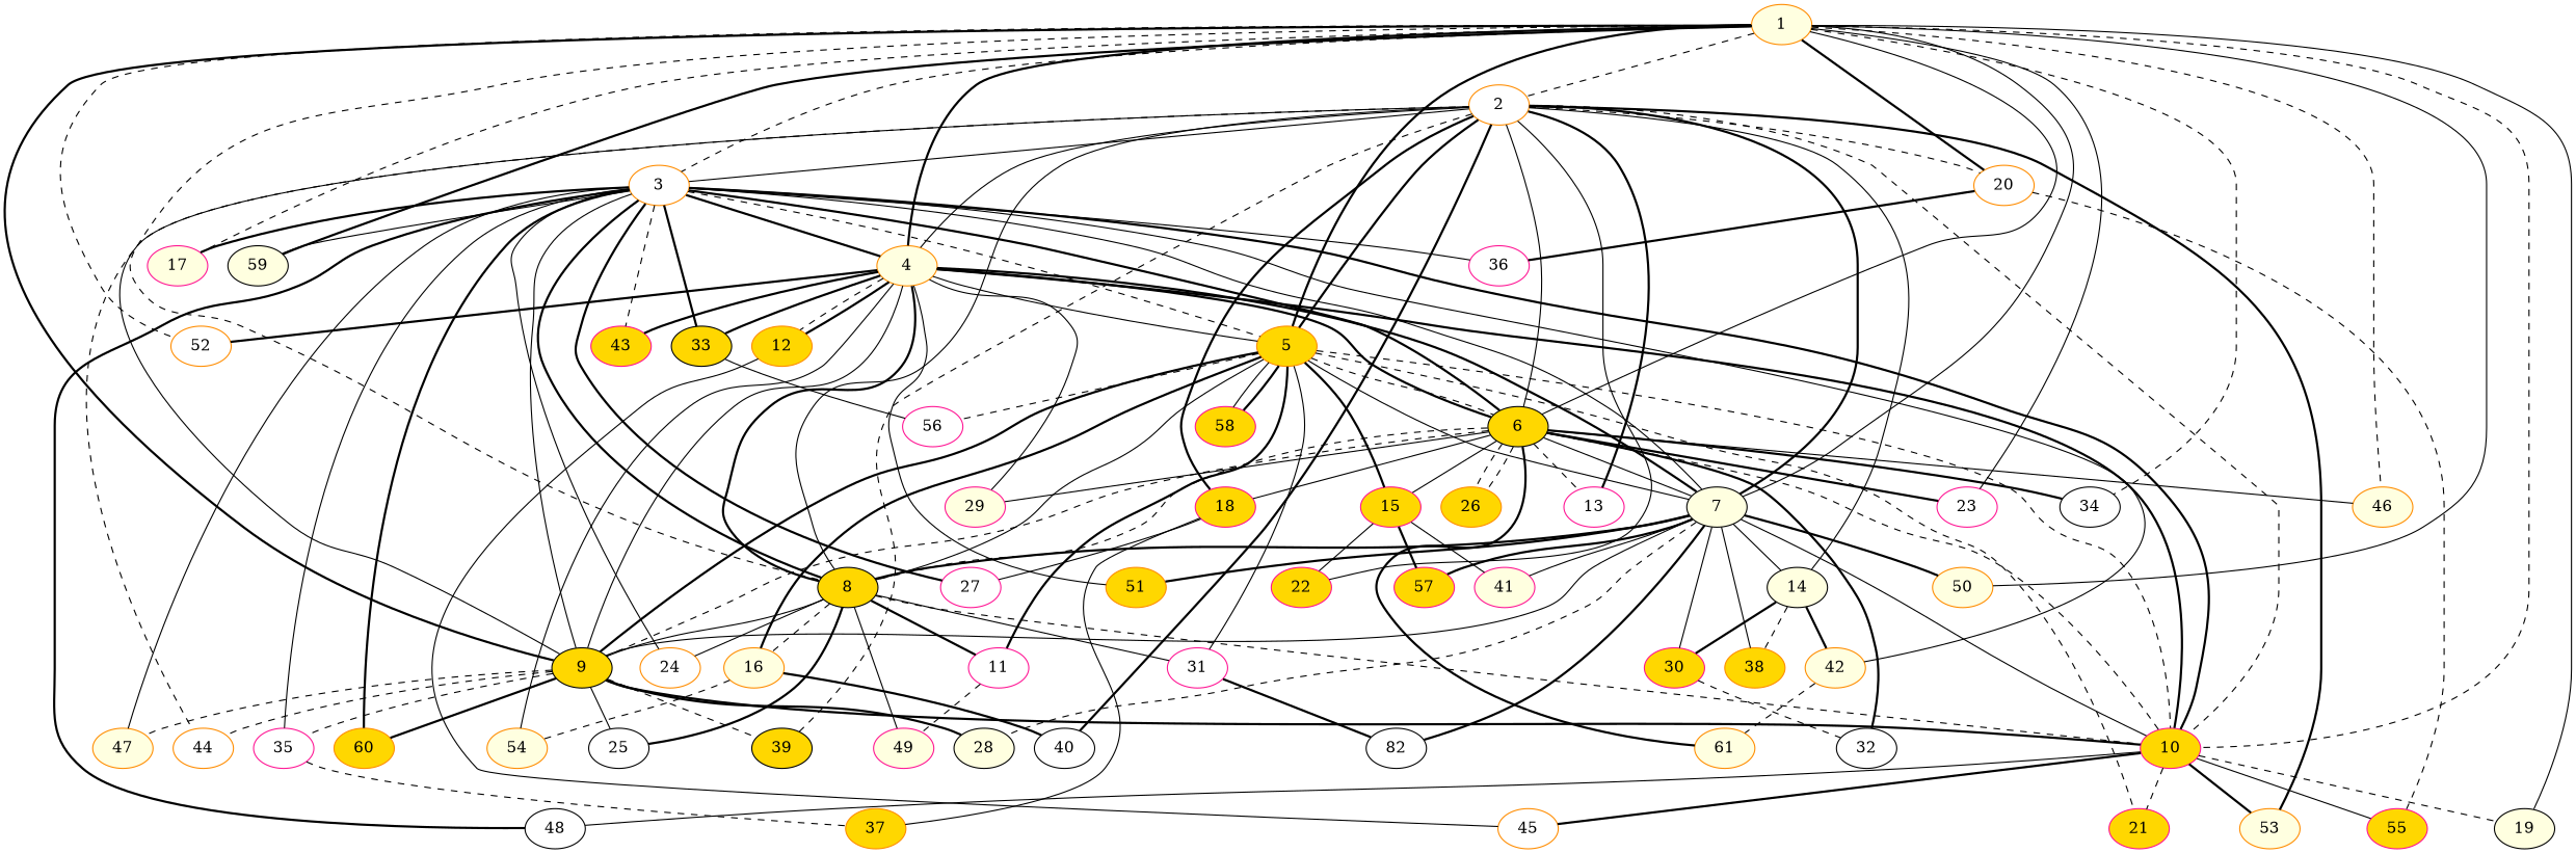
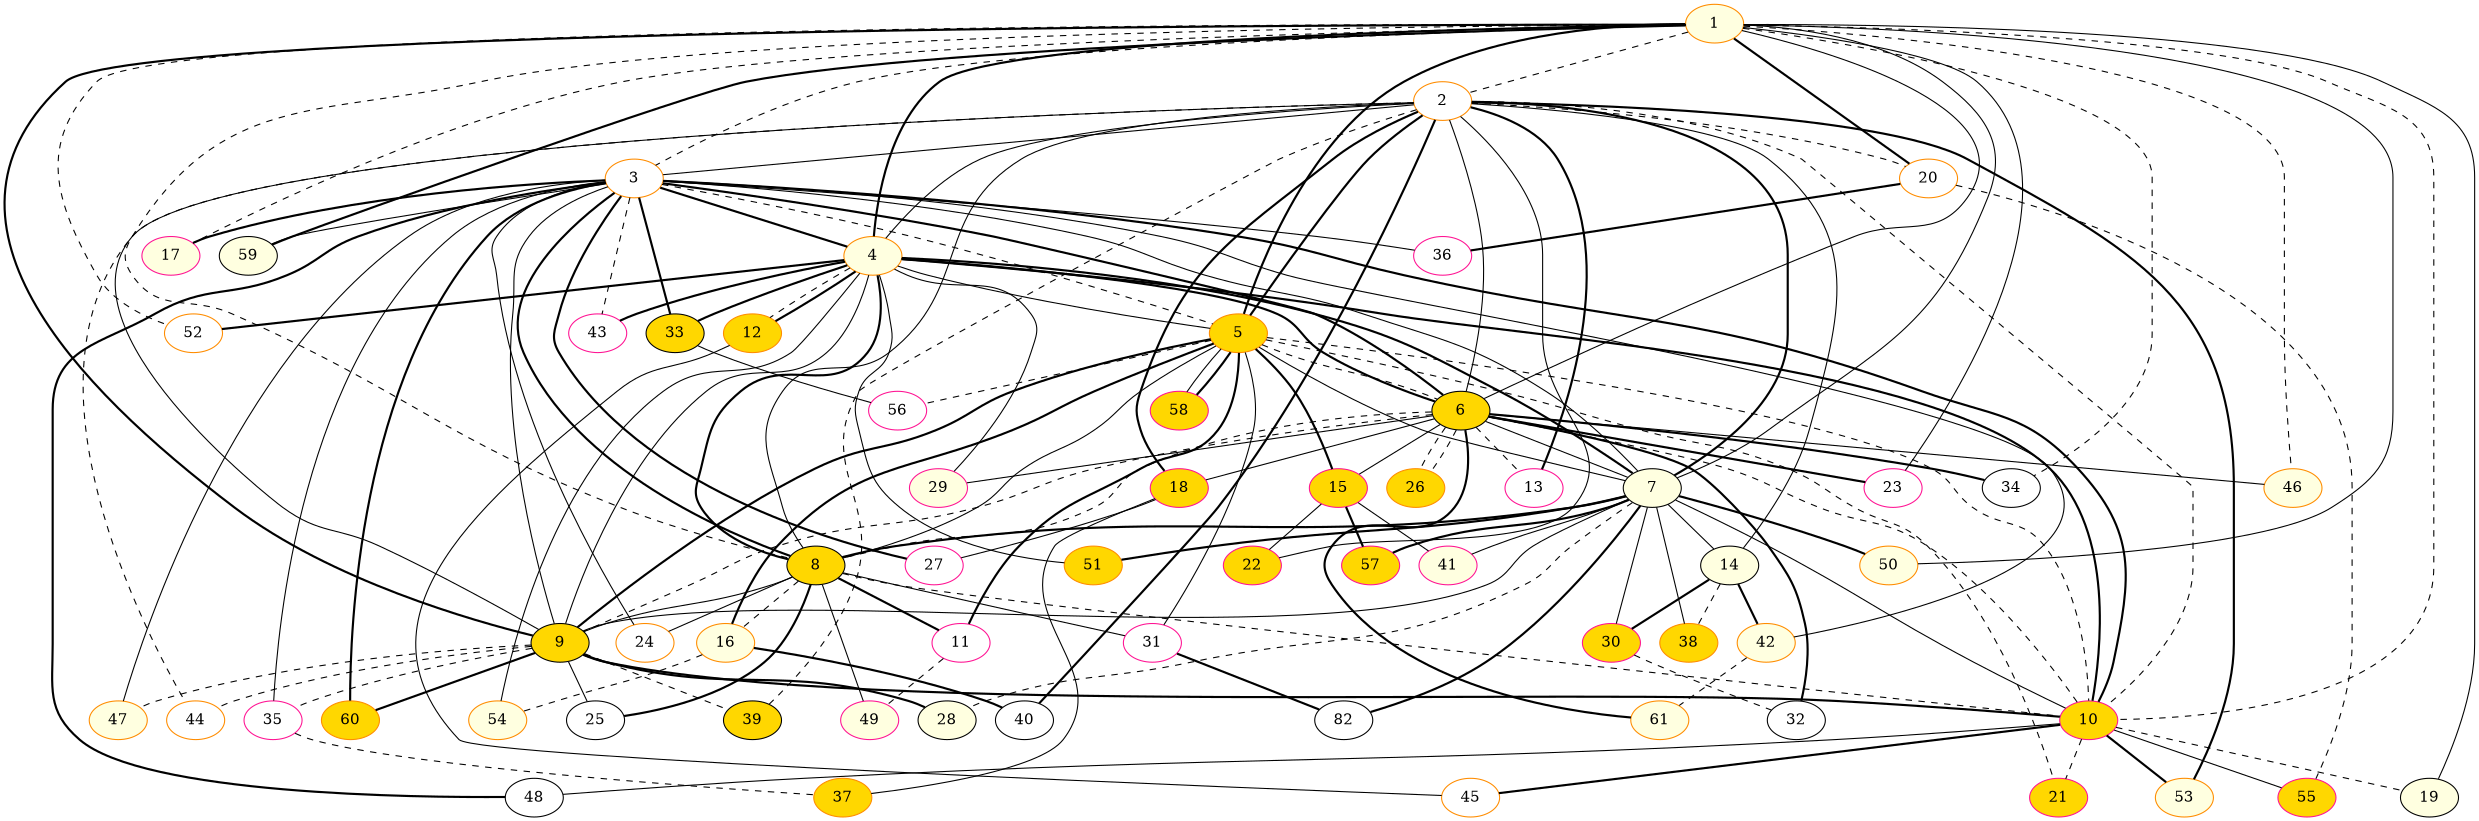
  graph {
    node [color=darkorange fillcolor=gold style=filled]
    edge [style=bold]
    1 [fillcolor=lightyellow]
    2 [fillcolor=white]
    3 [fillcolor=white]
    4 [fillcolor=lightyellow]
    5
    6 [color=black]
    7 [color=black fillcolor=lightyellow]
    8 [color=black]
    9 [color=black]
    10 [color=deeppink]
    17 [color=deeppink fillcolor=lightyellow]
    19 [color=black fillcolor=lightyellow]
    20 [fillcolor=white]
    23 [color=deeppink fillcolor=white]
    34 [color=black fillcolor=white]
    46 [fillcolor=lightyellow]
    50 [fillcolor=lightyellow]
    52 [fillcolor=white]
    59 [color=black fillcolor=lightyellow]
    13 [color=deeppink fillcolor=white]
    14 [color=black fillcolor=lightyellow]
    18 [color=deeppink]
    22 [color=deeppink]
    39 [color=black]
    40 [color=black fillcolor=white]
    44 [fillcolor=white]
    53 [fillcolor=lightyellow]
    24 [fillcolor=white]
    27 [color=deeppink fillcolor=white]
    33 [color=black]
    35 [color=deeppink fillcolor=white]
    36 [color=deeppink fillcolor=white]
    42 [fillcolor=lightyellow]
-   43 [color=deeppink]
+   43 [color=deeppink fillcolor=white]
    47 [fillcolor=lightyellow]
    48 [color=black fillcolor=white]
    60
    12
    29 [color=deeppink fillcolor=lightyellow]
    51
    54 [fillcolor=lightyellow]
    11 [color=deeppink fillcolor=white]
    15 [color=deeppink]
    16 [fillcolor=lightyellow]
    21 [color=deeppink]
    31 [color=deeppink fillcolor=white]
    56 [color=deeppink fillcolor=white]
    58 [color=deeppink]
    26
    32 [color=black fillcolor=white]
    61 [fillcolor=lightyellow]
    28 [color=black fillcolor=lightyellow]
    30 [color=deeppink]
    38
    41 [color=deeppink fillcolor=lightyellow]
    57 [color=deeppink]
    n57 [color=black fillcolor=white label=82]
    25 [color=black fillcolor=white]
    49 [color=deeppink fillcolor=lightyellow]
    45 [fillcolor=white]
    55 [color=deeppink]
    37
    1 -- 2 [style=dashed]
    1 -- 3 [style=dashed]
    1 -- 4
    1 -- 5
    1 -- 6 [style=solid]
    1 -- 7 [style=solid]
    1 -- 8 [style=dashed]
    1 -- 9
    1 -- 10 [style=dashed]
    1 -- 17 [style=dashed]
    1 -- 19 [style=solid]
    1 -- 20
    1 -- 23 [style=solid]
    1 -- 34 [style=dashed]
    1 -- 46 [style=dashed]
    1 -- 50 [style=solid]
    1 -- 52 [style=dashed]
    1 -- 59
    2 -- 3 [style=solid]
    2 -- 4 [style=solid]
    2 -- 5
    2 -- 6 [style=solid]
    2 -- 7
    2 -- 8 [style=solid]
    2 -- 9 [style=solid]
    2 -- 10 [style=dashed]
    2 -- 20 [style=dashed]
    2 -- 13
    2 -- 14 [style=solid]
    2 -- 18
    2 -- 22 [style=solid]
    2 -- 39 [style=dashed]
    2 -- 40
    2 -- 44 [style=dashed]
    2 -- 53
    3 -- 4
    3 -- 5 [style=dashed]
    3 -- 6
    3 -- 7 [style=solid]
    3 -- 8
    3 -- 9 [style=solid]
    3 -- 10
    3 -- 17
    3 -- 59 [style=solid]
    3 -- 24 [style=solid]
    3 -- 27
    3 -- 33
    3 -- 35 [style=solid]
    3 -- 36 [style=solid]
    3 -- 42 [style=solid]
    3 -- 43 [style=dashed]
    3 -- 47 [style=solid]
    3 -- 48
    3 -- 60
    4 -- 5 [style=solid]
    4 -- 6
    4 -- 7
    4 -- 8
    4 -- 9 [style=solid]
    4 -- 10
    4 -- 52
    4 -- 33
    4 -- 43
    4 -- 12 [style=dashed]
    4 -- 12
    4 -- 29 [style=solid]
    4 -- 51 [style=solid]
    4 -- 54 [style=solid]
    5 -- 6 [style=dashed]
    5 -- 7 [style=solid]
    5 -- 8 [style=solid]
    5 -- 9
    5 -- 10 [style=dashed]
    5 -- 11
    5 -- 15
    5 -- 16
    5 -- 21 [style=dashed]
    5 -- 31 [style=solid]
    5 -- 56 [style=dashed]
    5 -- 58 [style=solid]
    5 -- 58
    6 -- 7 [style=solid]
    6 -- 8 [style=dashed]
    6 -- 9 [style=dashed]
    6 -- 10 [style=dashed]
    6 -- 23
    6 -- 34
    6 -- 46 [style=solid]
    6 -- 13 [style=dashed]
    6 -- 18 [style=solid]
    6 -- 29 [style=solid]
    6 -- 15 [style=solid]
    6 -- 26 [style=dashed]
    6 -- 26 [style=dashed]
    6 -- 32
    6 -- 61
    7 -- 8
    7 -- 9 [style=solid]
    7 -- 10 [style=solid]
    7 -- 50
    7 -- 14 [style=solid]
    7 -- 51
    7 -- 28 [style=dashed]
    7 -- 30 [style=solid]
    7 -- 38 [style=solid]
    7 -- 41 [style=solid]
    7 -- 57
    7 -- n57
    8 -- 9 [style=solid]
    8 -- 10 [style=dashed]
    8 -- 24 [style=solid]
    8 -- 11
    8 -- 16 [style=dashed]
    8 -- 31 [style=solid]
    8 -- 25
    8 -- 49 [style=solid]
    9 -- 10
    9 -- 39 [style=dashed]
    9 -- 44 [style=dashed]
    9 -- 35 [style=dashed]
    9 -- 47 [style=dashed]
    9 -- 60
    9 -- 28
    9 -- 25 [style=solid]
    10 -- 19 [style=dashed]
    10 -- 53
    10 -- 48 [style=solid]
    10 -- 21 [style=dashed]
    10 -- 45
    10 -- 55 [style=solid]
    20 -- 36
    20 -- 55 [style=dashed]
    14 -- 42
    14 -- 30
    14 -- 38 [style=dashed]
    18 -- 27 [style=solid]
    18 -- 37 [style=solid]
    33 -- 56 [style=solid]
    35 -- 37 [style=dashed]
    42 -- 61 [style=dashed]
    12 -- 45 [style=solid]
    11 -- 49 [style=dashed]
    15 -- 22 [style=solid]
    15 -- 41 [style=solid]
    15 -- 57
    16 -- 40
    16 -- 54 [style=dashed]
    31 -- n57
    30 -- 32 [style=dashed]
  }
